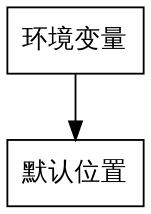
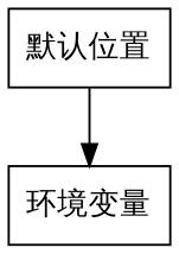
  digraph {
    fontname="Playfair Display"
    node [shape=rect fontname="Playfair Display"]
    "环境变量"
    "默认位置"
-   "环境变量" -> "默认位置" [fontname="Playfair Display"]
+   "默认位置" -> "环境变量" [fontname="Playfair Display"]
  }
